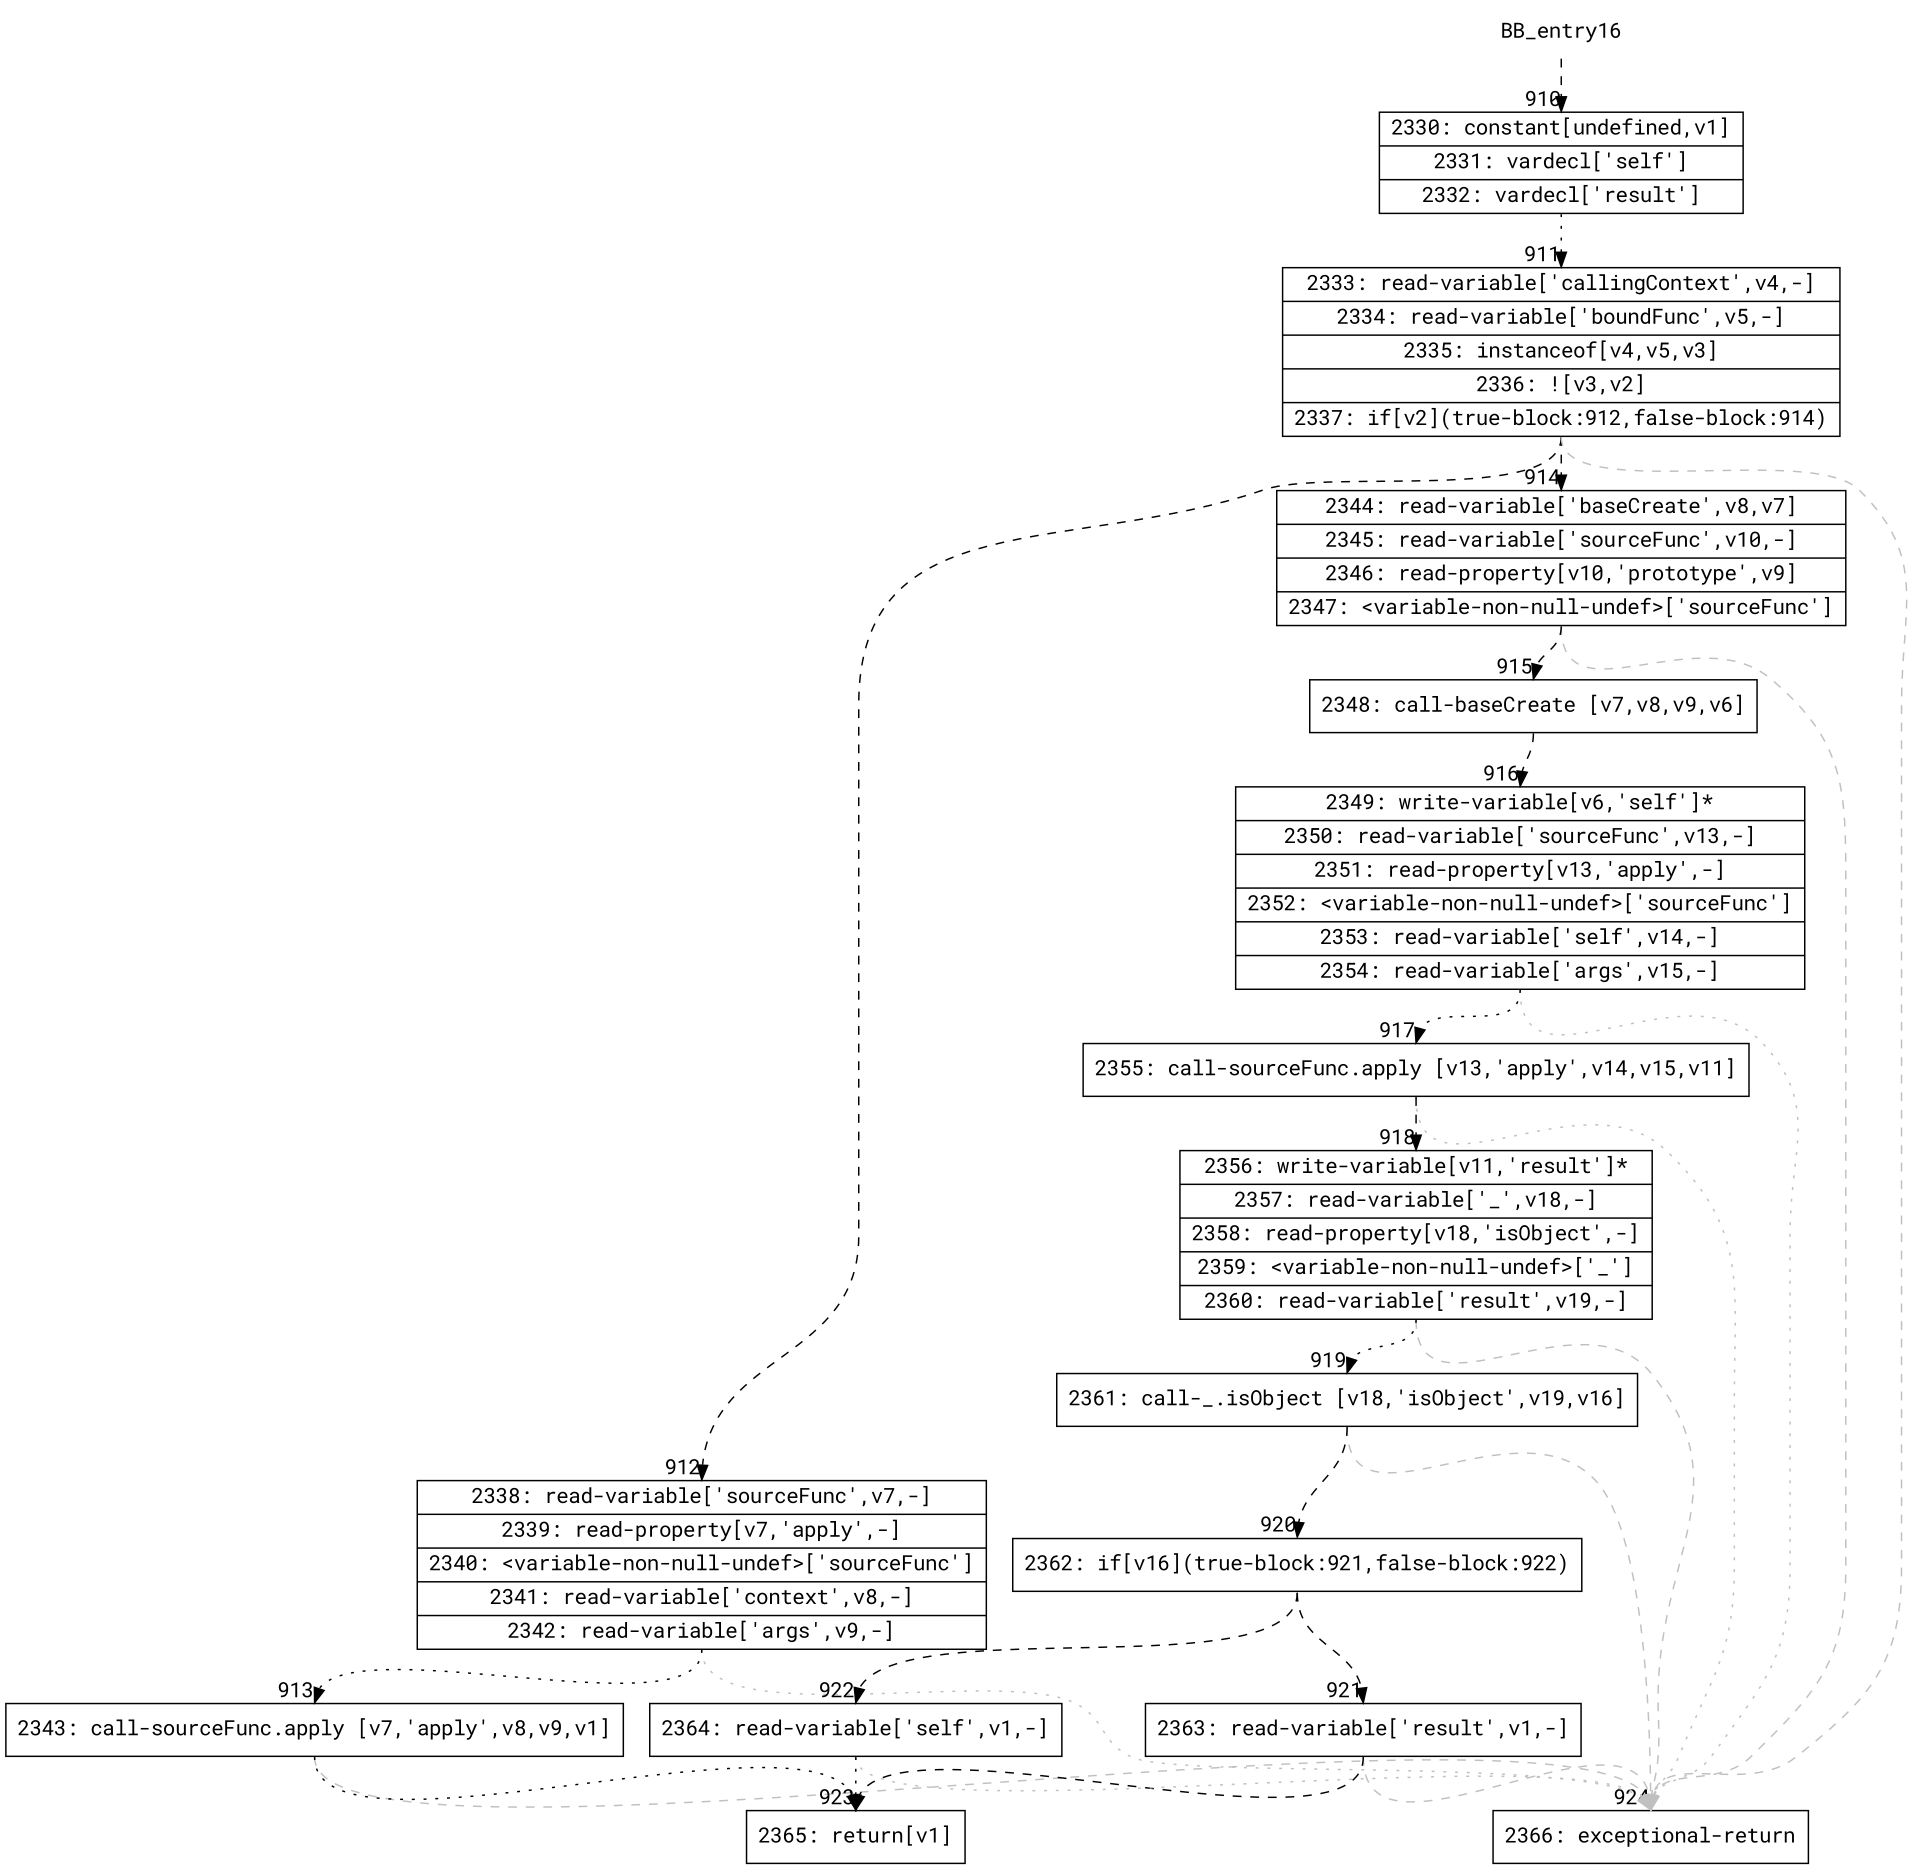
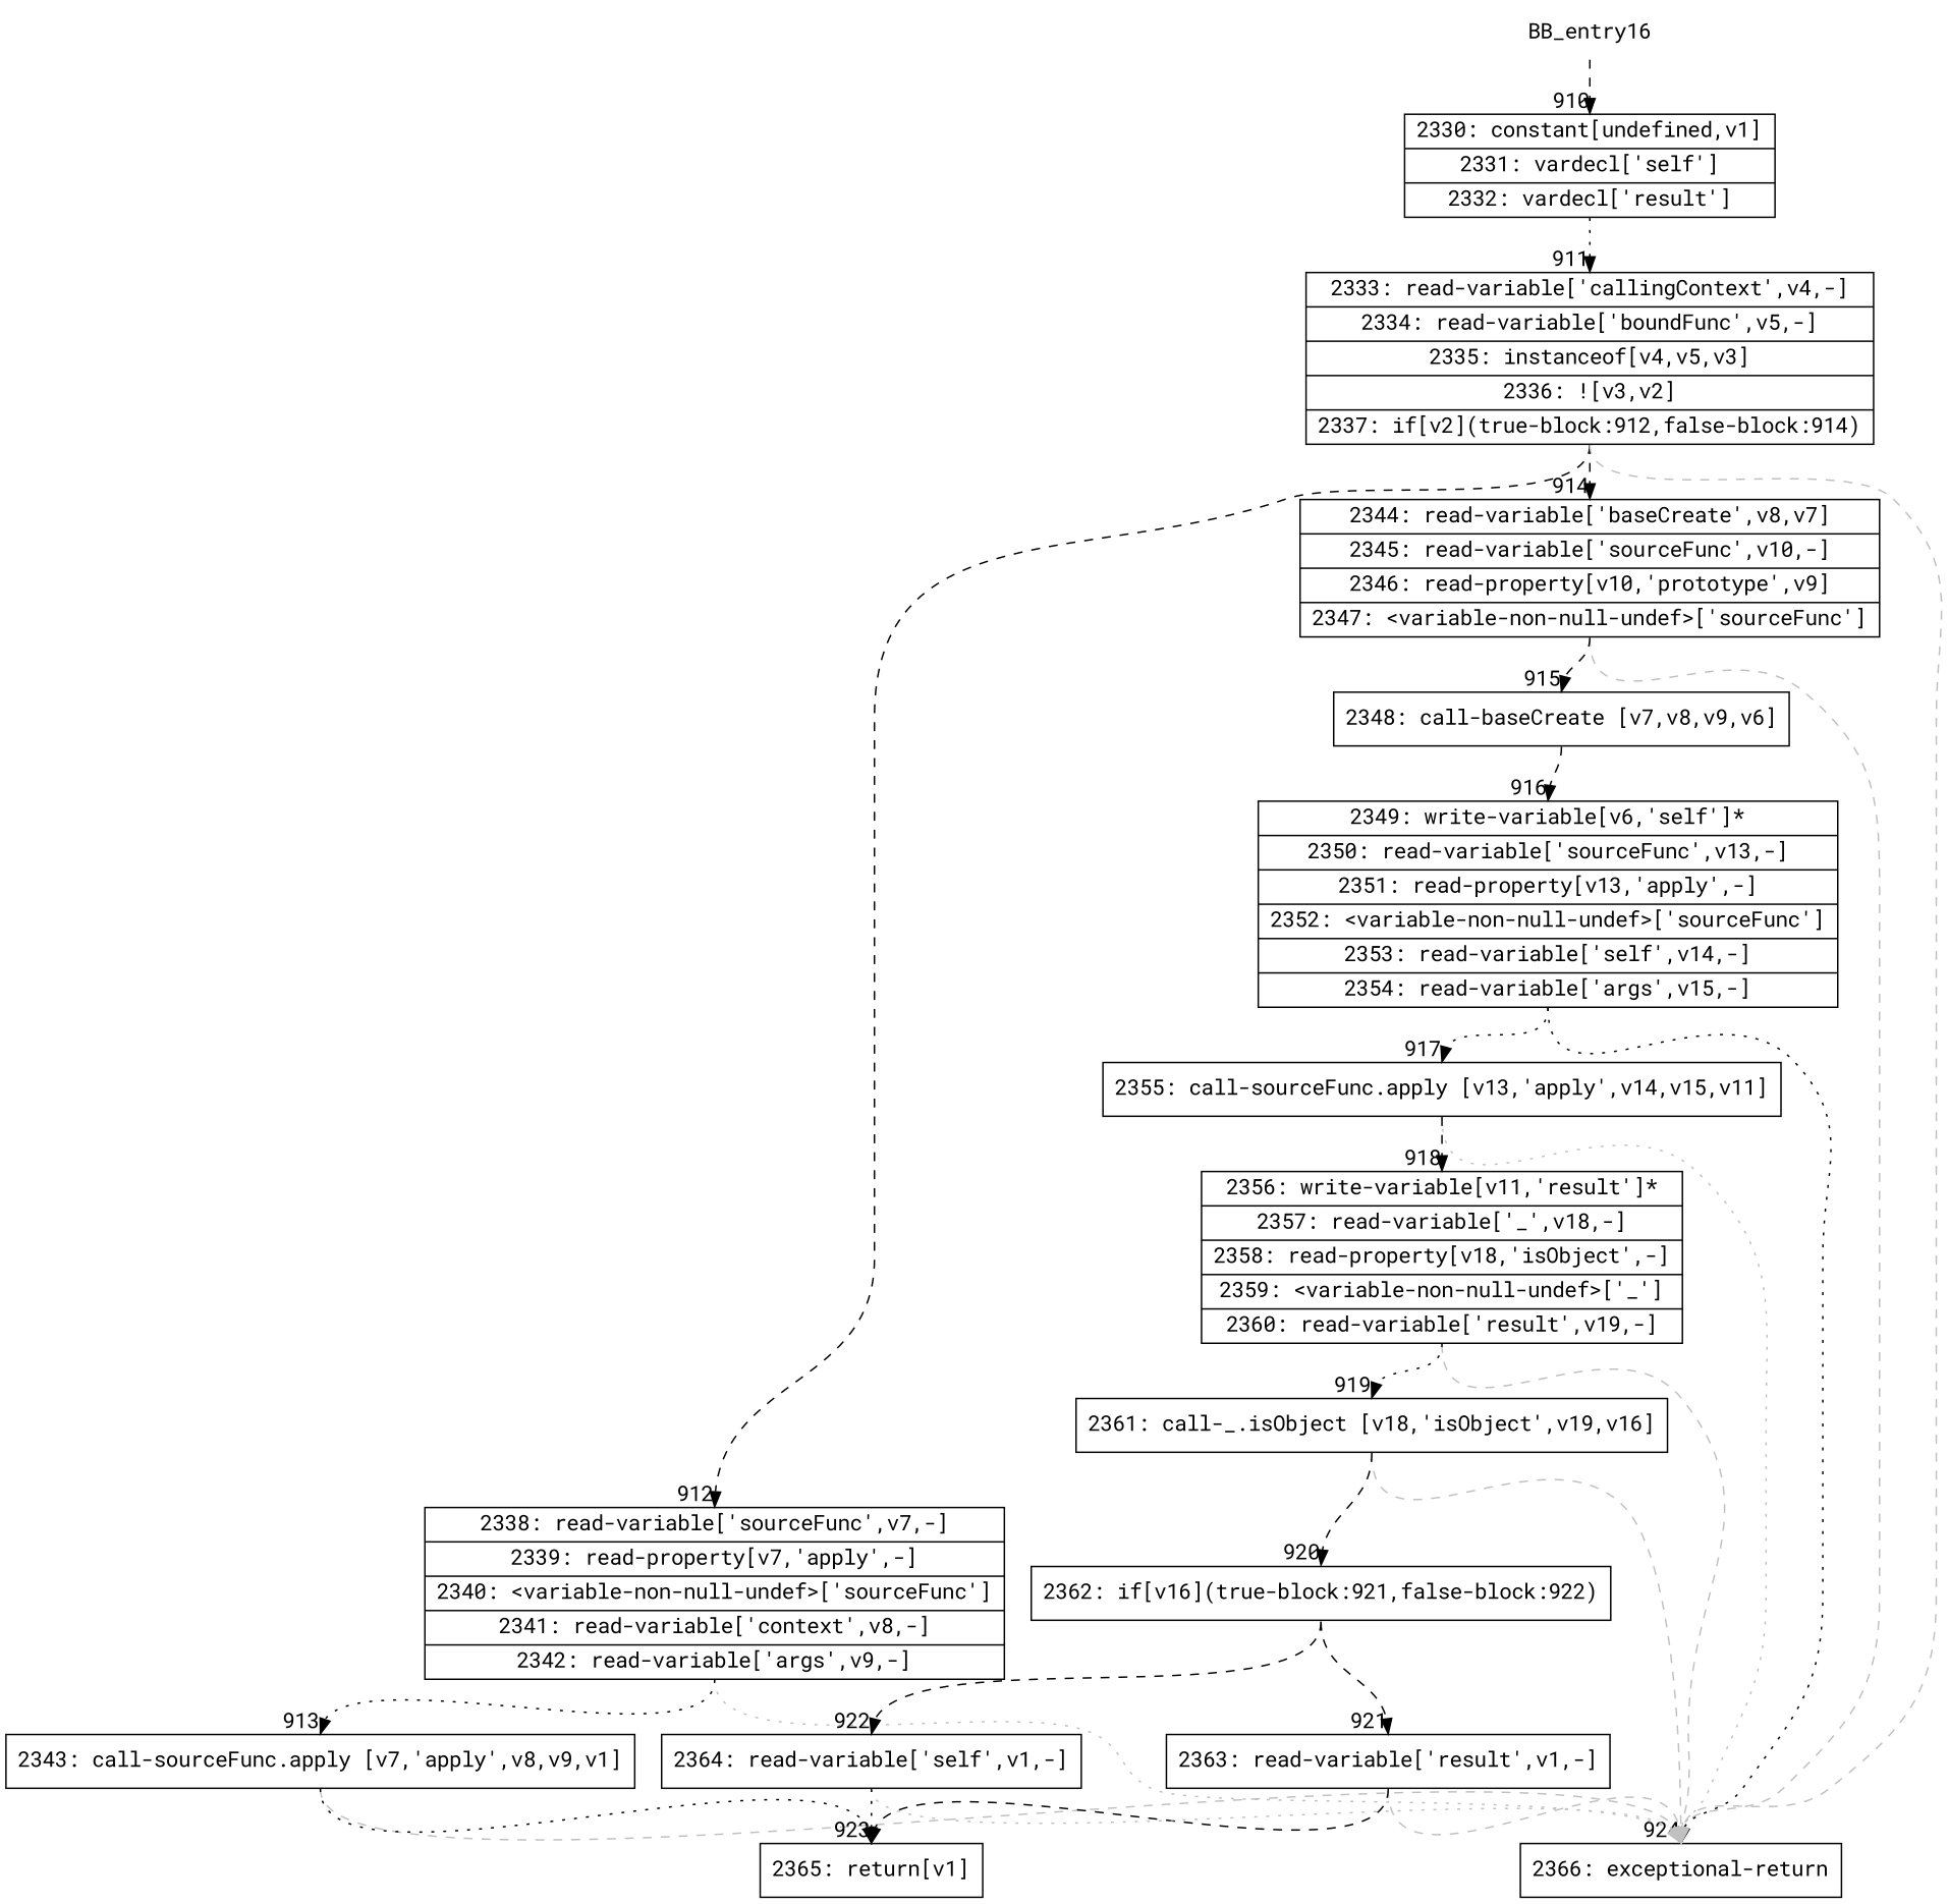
  digraph {
    fontname="Roboto Mono"
    rankdir=TD
    node [fontname="Roboto Mono" shape=record]
    edge [fontname="Roboto Mono" headport=n style=dashed tailport=s]
    n1 [label=BB_entry16 shape=none]
    n2 [label="{2330: constant[undefined,v1]|2331: vardecl['self']|2332: vardecl['result']}"]
    n3 [label="{2333: read-variable['callingContext',v4,-]|2334: read-variable['boundFunc',v5,-]|2335: instanceof[v4,v5,v3]|2336: ![v3,v2]|2337: if[v2](true-block:912,false-block:914)}"]
    n4 [label="{2338: read-variable['sourceFunc',v7,-]|2339: read-property[v7,'apply',-]|2340: \<variable-non-null-undef\>['sourceFunc']|2341: read-variable['context',v8,-]|2342: read-variable['args',v9,-]}"]
    n5 [label="{2344: read-variable['baseCreate',v8,v7]|2345: read-variable['sourceFunc',v10,-]|2346: read-property[v10,'prototype',v9]|2347: \<variable-non-null-undef\>['sourceFunc']}"]
    n6 [label="{2366: exceptional-return}"]
    n7 [label="{2343: call-sourceFunc.apply [v7,'apply',v8,v9,v1]}"]
    n8 [label="{2348: call-baseCreate [v7,v8,v9,v6]}"]
    n9 [label="{2365: return[v1]}"]
    n10 [label="{2349: write-variable[v6,'self']*|2350: read-variable['sourceFunc',v13,-]|2351: read-property[v13,'apply',-]|2352: \<variable-non-null-undef\>['sourceFunc']|2353: read-variable['self',v14,-]|2354: read-variable['args',v15,-]}"]
    n11 [label="{2355: call-sourceFunc.apply [v13,'apply',v14,v15,v11]}"]
    n12 [label="{2356: write-variable[v11,'result']*|2357: read-variable['_',v18,-]|2358: read-property[v18,'isObject',-]|2359: \<variable-non-null-undef\>['_']|2360: read-variable['result',v19,-]}"]
    n13 [label="{2361: call-_.isObject [v18,'isObject',v19,v16]}"]
    n14 [label="{2362: if[v16](true-block:921,false-block:922)}"]
    n15 [label="{2363: read-variable['result',v1,-]}"]
    n16 [label="{2364: read-variable['self',v1,-]}"]
    n1 -> n2 [headlabel="    910"]
    n2 -> n3 [headlabel="      911" style=dotted]
    n3 -> n4 [headlabel="      912"]
    n3 -> n5 [headlabel="      914"]
    n3 -> n6 [color=gray headlabel="      924"]
    n4 -> n6 [color=gray style=dotted]
    n4 -> n7 [headlabel="      913" style=dotted]
    n5 -> n6 [color=gray]
    n5 -> n8 [headlabel="      915"]
    n7 -> n6 [color=gray]
    n7 -> n9 [headlabel="      923" style=dotted]
    n8 -> n10 [headlabel="      916"]
-   n10 -> n6 [color=gray style=dotted]
+   n10 -> n6 [color=black style=dotted]
    n10 -> n11 [headlabel="      917" style=dotted]
    n11 -> n6 [color=gray style=dotted]
    n11 -> n12 [headlabel="      918"]
    n12 -> n6 [color=gray]
    n12 -> n13 [headlabel="      919" style=dotted]
    n13 -> n6 [color=gray]
    n13 -> n14 [headlabel="      920"]
    n14 -> n15 [headlabel="      921"]
    n14 -> n16 [headlabel="      922"]
    n15 -> n6 [color=gray]
    n15 -> n9
    n16 -> n6 [color=gray style=dotted]
    n16 -> n9 [style=dotted]
  }
